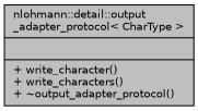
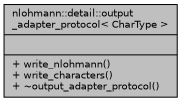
  digraph {
-   n1 [color=black fillcolor=grey75 fontcolor=black fontname=Helvetica fontsize=10 height=0.2 label="{nlohmann::detail::output\l_adapter_protocol\< CharType \>\n||+ write_character()\l+ write_characters()\l+ ~output_adapter_protocol()\l}" shape=record style=filled width=0.4]
+   n1 [color=black fillcolor=grey75 fontcolor=black fontname=Helvetica fontsize=10 height=0.2 label="{nlohmann::detail::output\l_adapter_protocol\< CharType \>\n||+ write_nlohmann()\l+ write_characters()\l+ ~output_adapter_protocol()\l}" shape=record style=filled width=0.4]
  }
